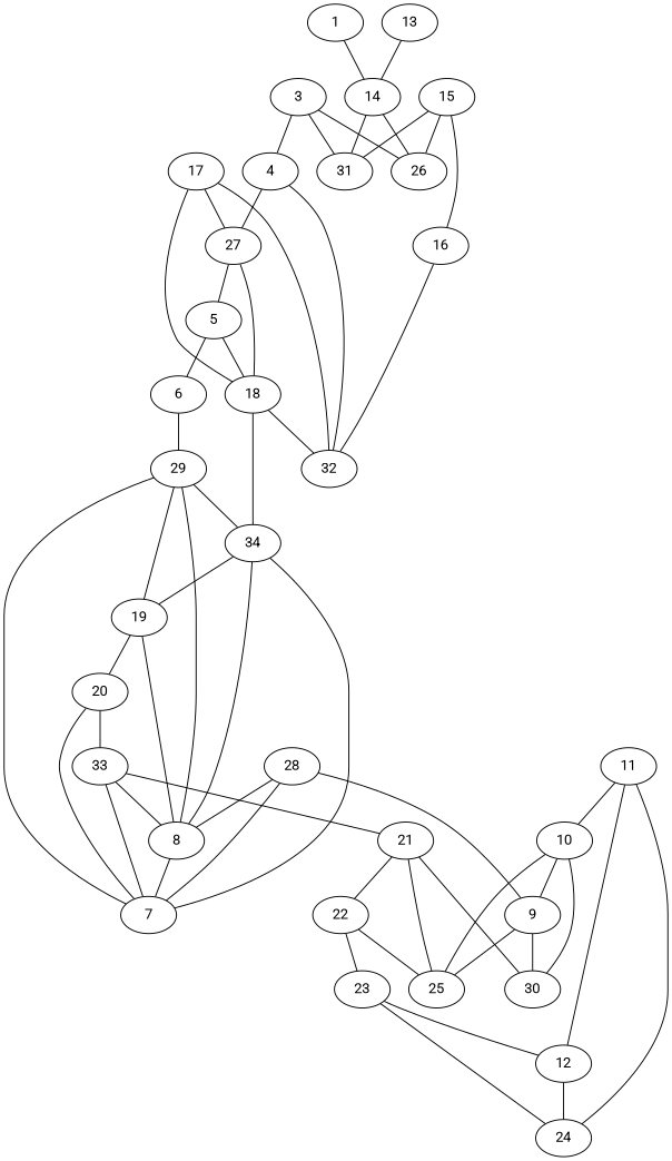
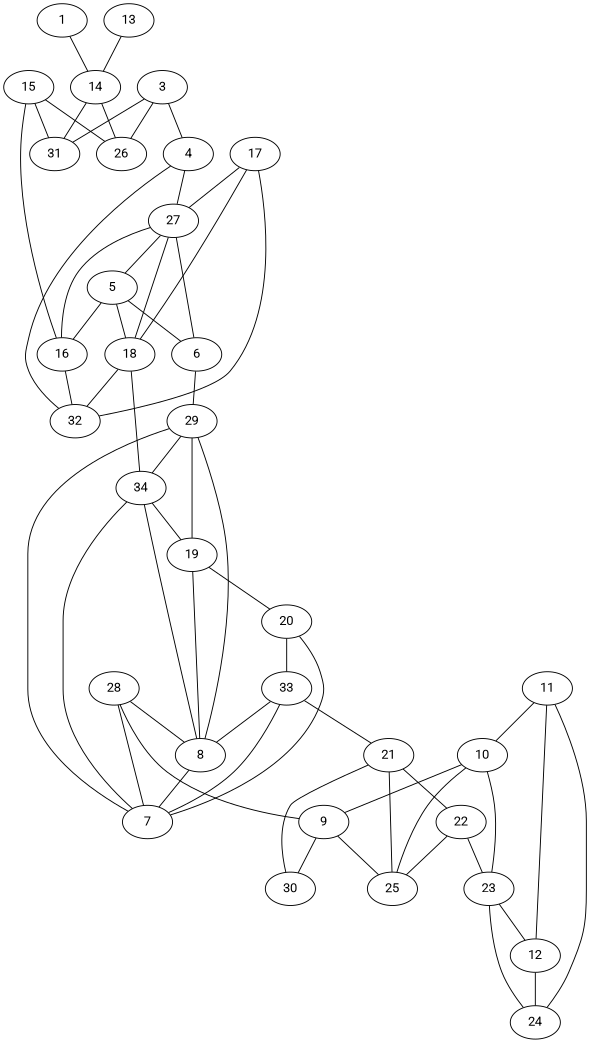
  graph {
    fontname=Roboto
    node [aaLength=8 fontname=Roboto sequence=NTIETILA type=0]
    edge [distance0=0.0 fontname=Roboto frequency=1 type0=3]
    14 [aaLength=13 sequence=DEQRQTIIQAGLA]
    1
    26 [aaLength=6 sequence=VSIVRV type=1]
    31 [aaLength=6 sequence=VSIVRV type=1]
    13
    3 [aaLength=11 sequence=SEKRNELAQFA]
    4 [aaLength=5 sequence=AYVES]
    27 [sequence=EFLVFCID type=1]
    32 [sequence=EFLVFCID type=1]
    5 [aaLength=7 sequence=YQRHATI]
    6 [aaLength=25 sequence=TELTLIGAVDSGIMAQNCLLAAESM]
    16 [aaLength=5 sequence=AYVES]
    18 [aaLength=25 sequence=TELTLIGAVDSGIMAQNCLLAAESM]
    29 [aaLength=5 sequence=GGVYI type=1]
    34 [aaLength=5 sequence=GGVYI type=1]
    19 [aaLength=5 sequence=GGLRN]
    7 [aaLength=5 sequence=GGLRN]
    8 [sequence=AAQVDELL]
    20 [sequence=AAQVDELL]
    9 [aaLength=4 sequence=AHVV]
    25 [aaLength=3 sequence=VHE type=1]
    30 [aaLength=3 sequence=VHE type=1]
    10 [aaLength=14 sequence=LDDIQSYDQTMQAY]
    11 [aaLength=10 sequence=WSQEVTGKLA]
    12 [aaLength=9 sequence=HILPYLNSK]
    24 [aaLength=9 sequence=HILPYLNSK]
    15 [aaLength=11 sequence=SEKRNELAQFA]
    17 [aaLength=7 sequence=YQRHATI]
    33 [aaLength=10 sequence=SAVLFGMCLG type=1]
    21 [aaLength=4 sequence=AHVV]
    22 [aaLength=14 sequence=LDDIQSYDQTMQAY]
    23 [aaLength=10 sequence=WSQEVTGKLA]
    28 [aaLength=10 sequence=SAVLFGMCLG type=1]
    14 -- 26 [distance0=23.01367 type0=2]
    14 -- 31 [distance0=23.01367 distance1=9.0 frequency=2 type1=4]
    1 -- 14 [distance0=23.91722]
    13 -- 14 [distance0=26.96261 distance1=13.0 frequency=2 type1=4]
    3 -- 26 [distance0=12.08084 type0=1]
    3 -- 31 [distance0=12.08084 type0=2]
    3 -- 4 [distance0=14.46957 distance1=3.0 frequency=2 type1=4]
    4 -- 27 [distance0=14.23407 distance1=2.0 frequency=2 type0=1 type1=4]
    4 -- 32 [distance0=14.23407 type0=2]
    27 -- 5 [type0=5]
    5 -- 6 [distance0=21.77851 distance1=8.0 frequency=2 type0=2 type1=4]
+   5 -- 16 [distance0=17.56314 type0=1]
    5 -- 18 [distance0=25.13456]
+   6 -- 27 [distance0=25.65437]
    6 -- 29 [distance0=2.0 type0=4]
+   16 -- 27 [distance0=20.65976]
    16 -- 32 [distance0=2.0 type0=4]
    18 -- 27 [distance0=23.90689 type0=2]
    18 -- 32 [distance0=23.90689]
    18 -- 34 [distance0=2.0 type0=4]
    29 -- 34 [type0=1]
    34 -- 19 [type0=5]
    19 -- 29 [distance0=20.4857]
    19 -- 8 [distance0=18.91021 type0=2]
    19 -- 20 [distance0=8.814566 distance1=1.0 frequency=2 type0=1 type1=4]
    7 -- 29 [distance0=5.526894 type0=1]
    7 -- 34 [distance0=5.526894 type0=2]
    8 -- 29 [distance0=12.45658 type0=2]
    8 -- 34 [distance0=12.45658]
    8 -- 7 [distance0=7.404271 type0=1]
    20 -- 7 [distance0=22.89811]
    20 -- 33 [distance0=5.0 type0=4]
    9 -- 25 [distance0=8.072611 type0=1]
    9 -- 30 [distance0=8.072611 distance1=0.0 frequency=2 type0=2 type1=5]
    10 -- 9 [distance0=17.1017 type0=1]
    10 -- 25 [distance0=17.75526 type0=2]
-   10 -- 30 [distance0=17.75526]
+   10 -- 23 [distance0=17.75526]
    11 -- 10 [distance0=26.52811 type0=2]
    11 -- 12 [distance0=23.87538 distance1=5.0 frequency=2 type0=1 type1=4]
    11 -- 24 [distance0=29.56139]
    12 -- 24 [distance0=11.59224 type0=1]
    15 -- 26 [distance0=25.02625 type0=2]
    15 -- 31 [distance0=25.02625]
    15 -- 16 [distance0=16.91407 distance1=3.0 frequency=2 type0=1 type1=4]
    17 -- 27 [distance0=16.45854 type0=1]
    17 -- 32 [distance0=16.45854 type0=2]
    17 -- 18 [distance0=25.28499 distance1=8.0 frequency=2 type1=4]
    33 -- 7 [distance0=19.14541]
    33 -- 8 [distance0=14.25365 type0=2]
    33 -- 21 [distance0=13.0 type0=4]
    21 -- 25 [distance0=26.01341 distance1=0.0 frequency=2 type0=2 type1=5]
    21 -- 30 [distance0=26.01341]
    21 -- 22 [distance0=17.59705 type0=1]
    22 -- 25 [distance0=33.88948]
    22 -- 23 [distance0=29.04306 distance1=12.0 frequency=2 type0=2 type1=4]
    23 -- 12 [distance0=26.416 type0=1]
    23 -- 24 [distance0=28.4065 distance1=5.0 frequency=2 type0=2 type1=4]
    28 -- 7 [distance0=19.14541]
    28 -- 8 [distance0=14.25365 type0=2]
    28 -- 9 [distance0=13.0 type0=4]
  }
